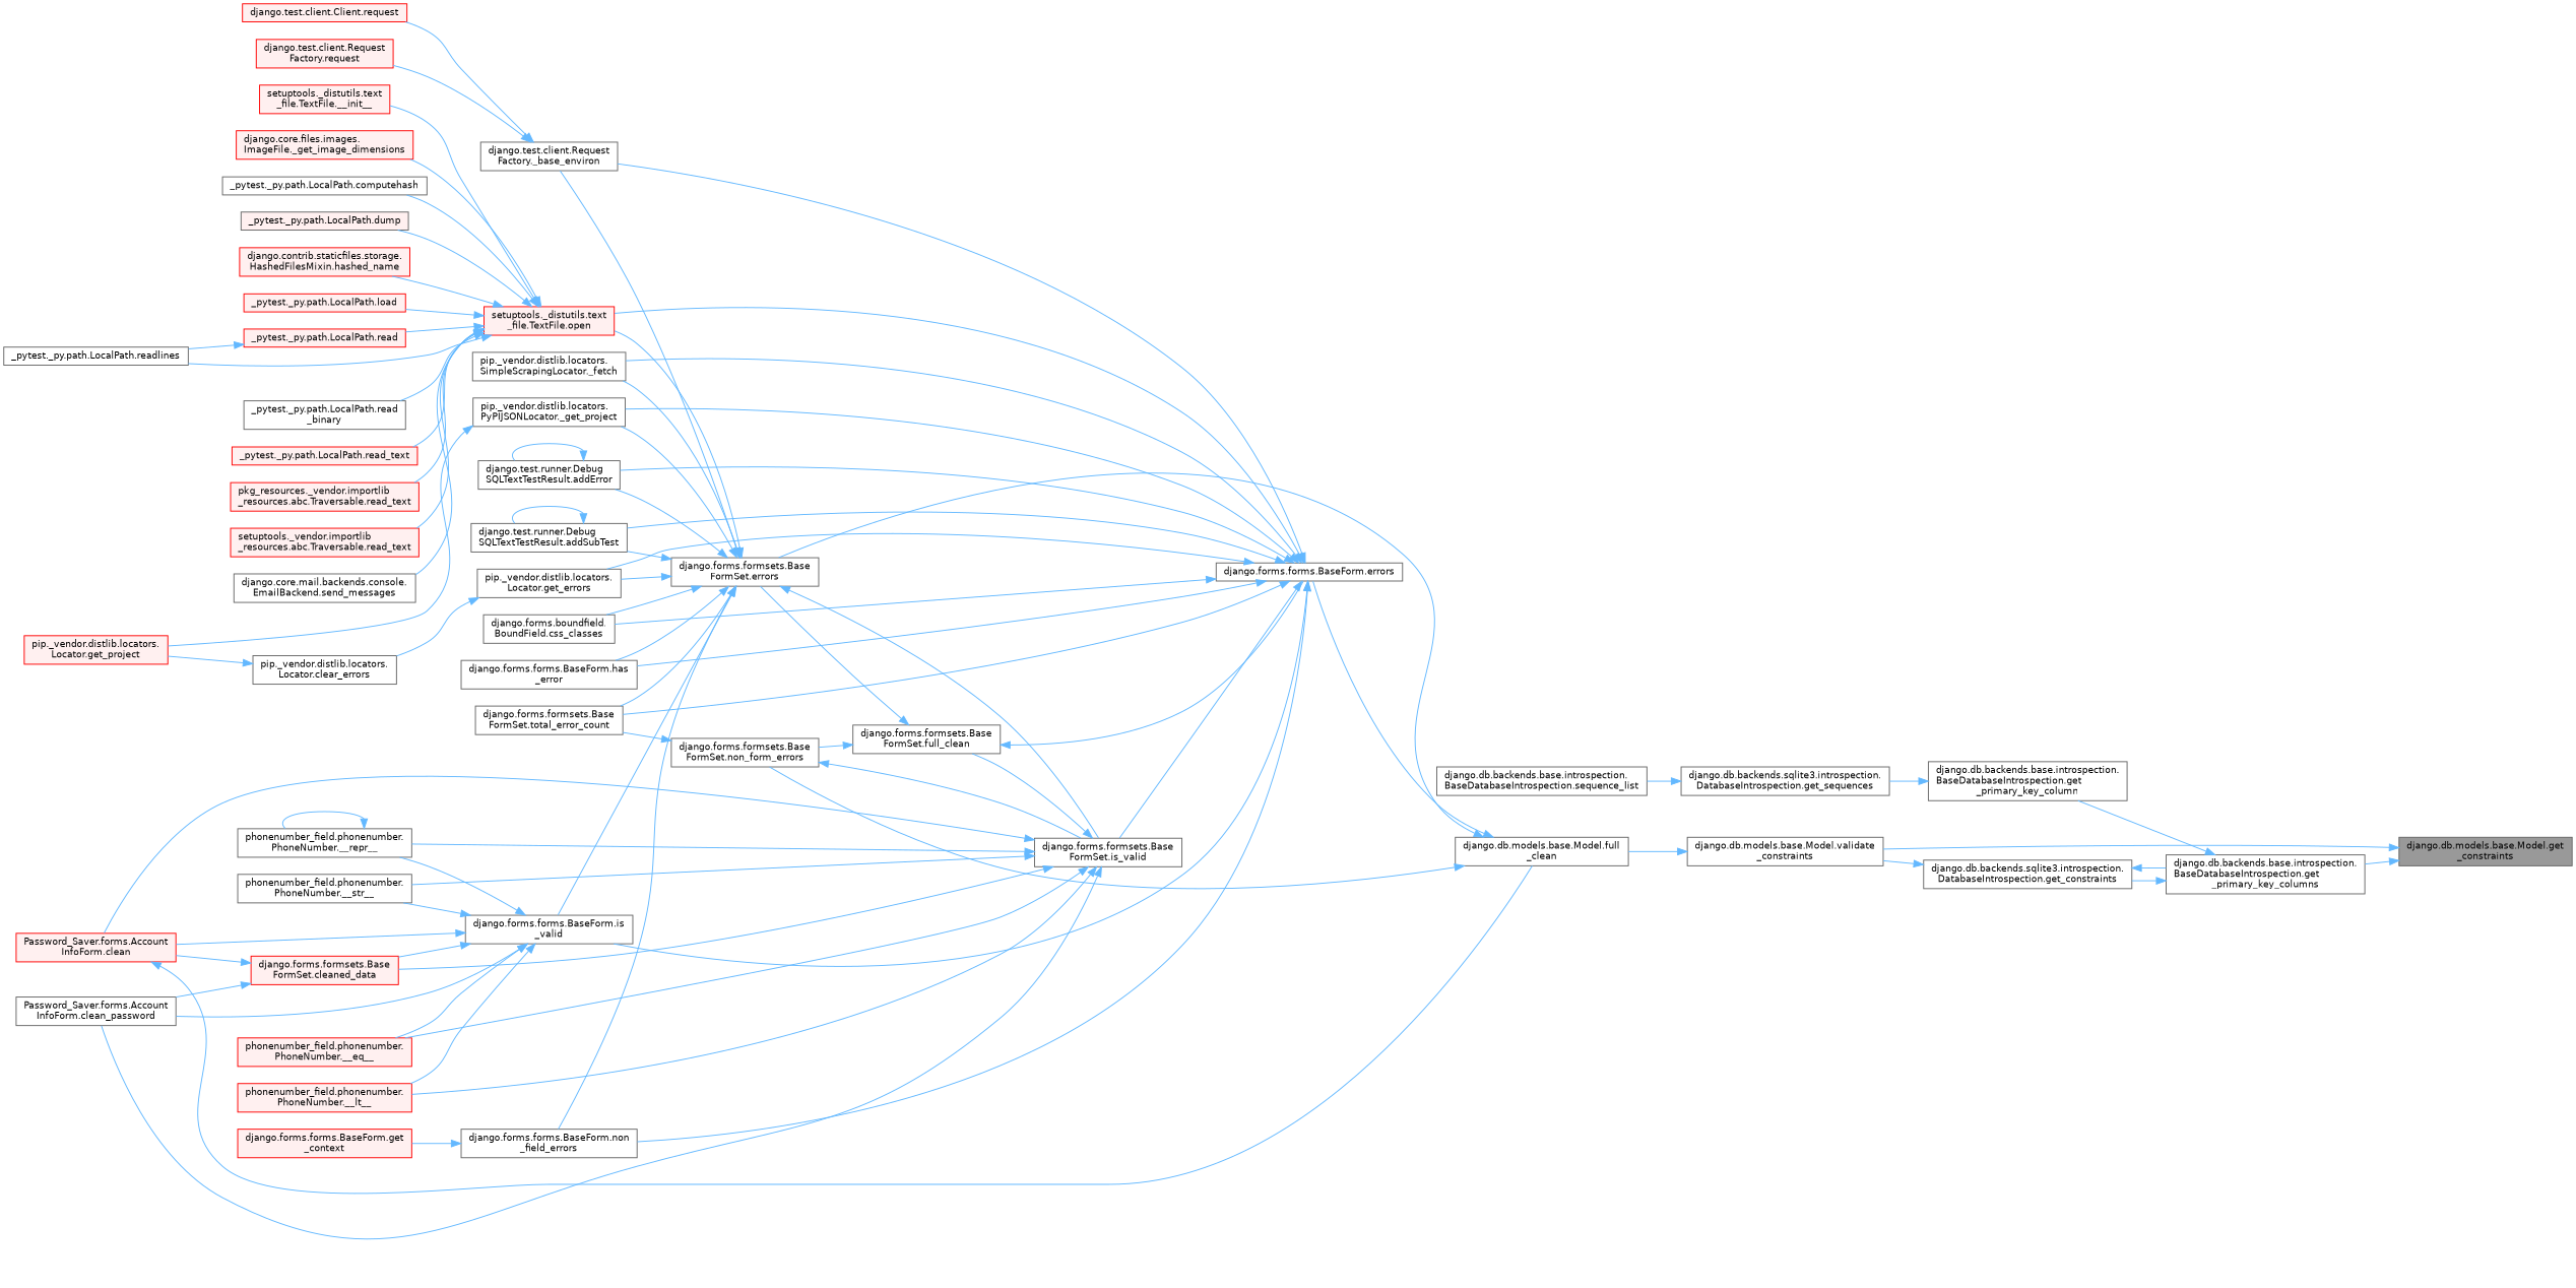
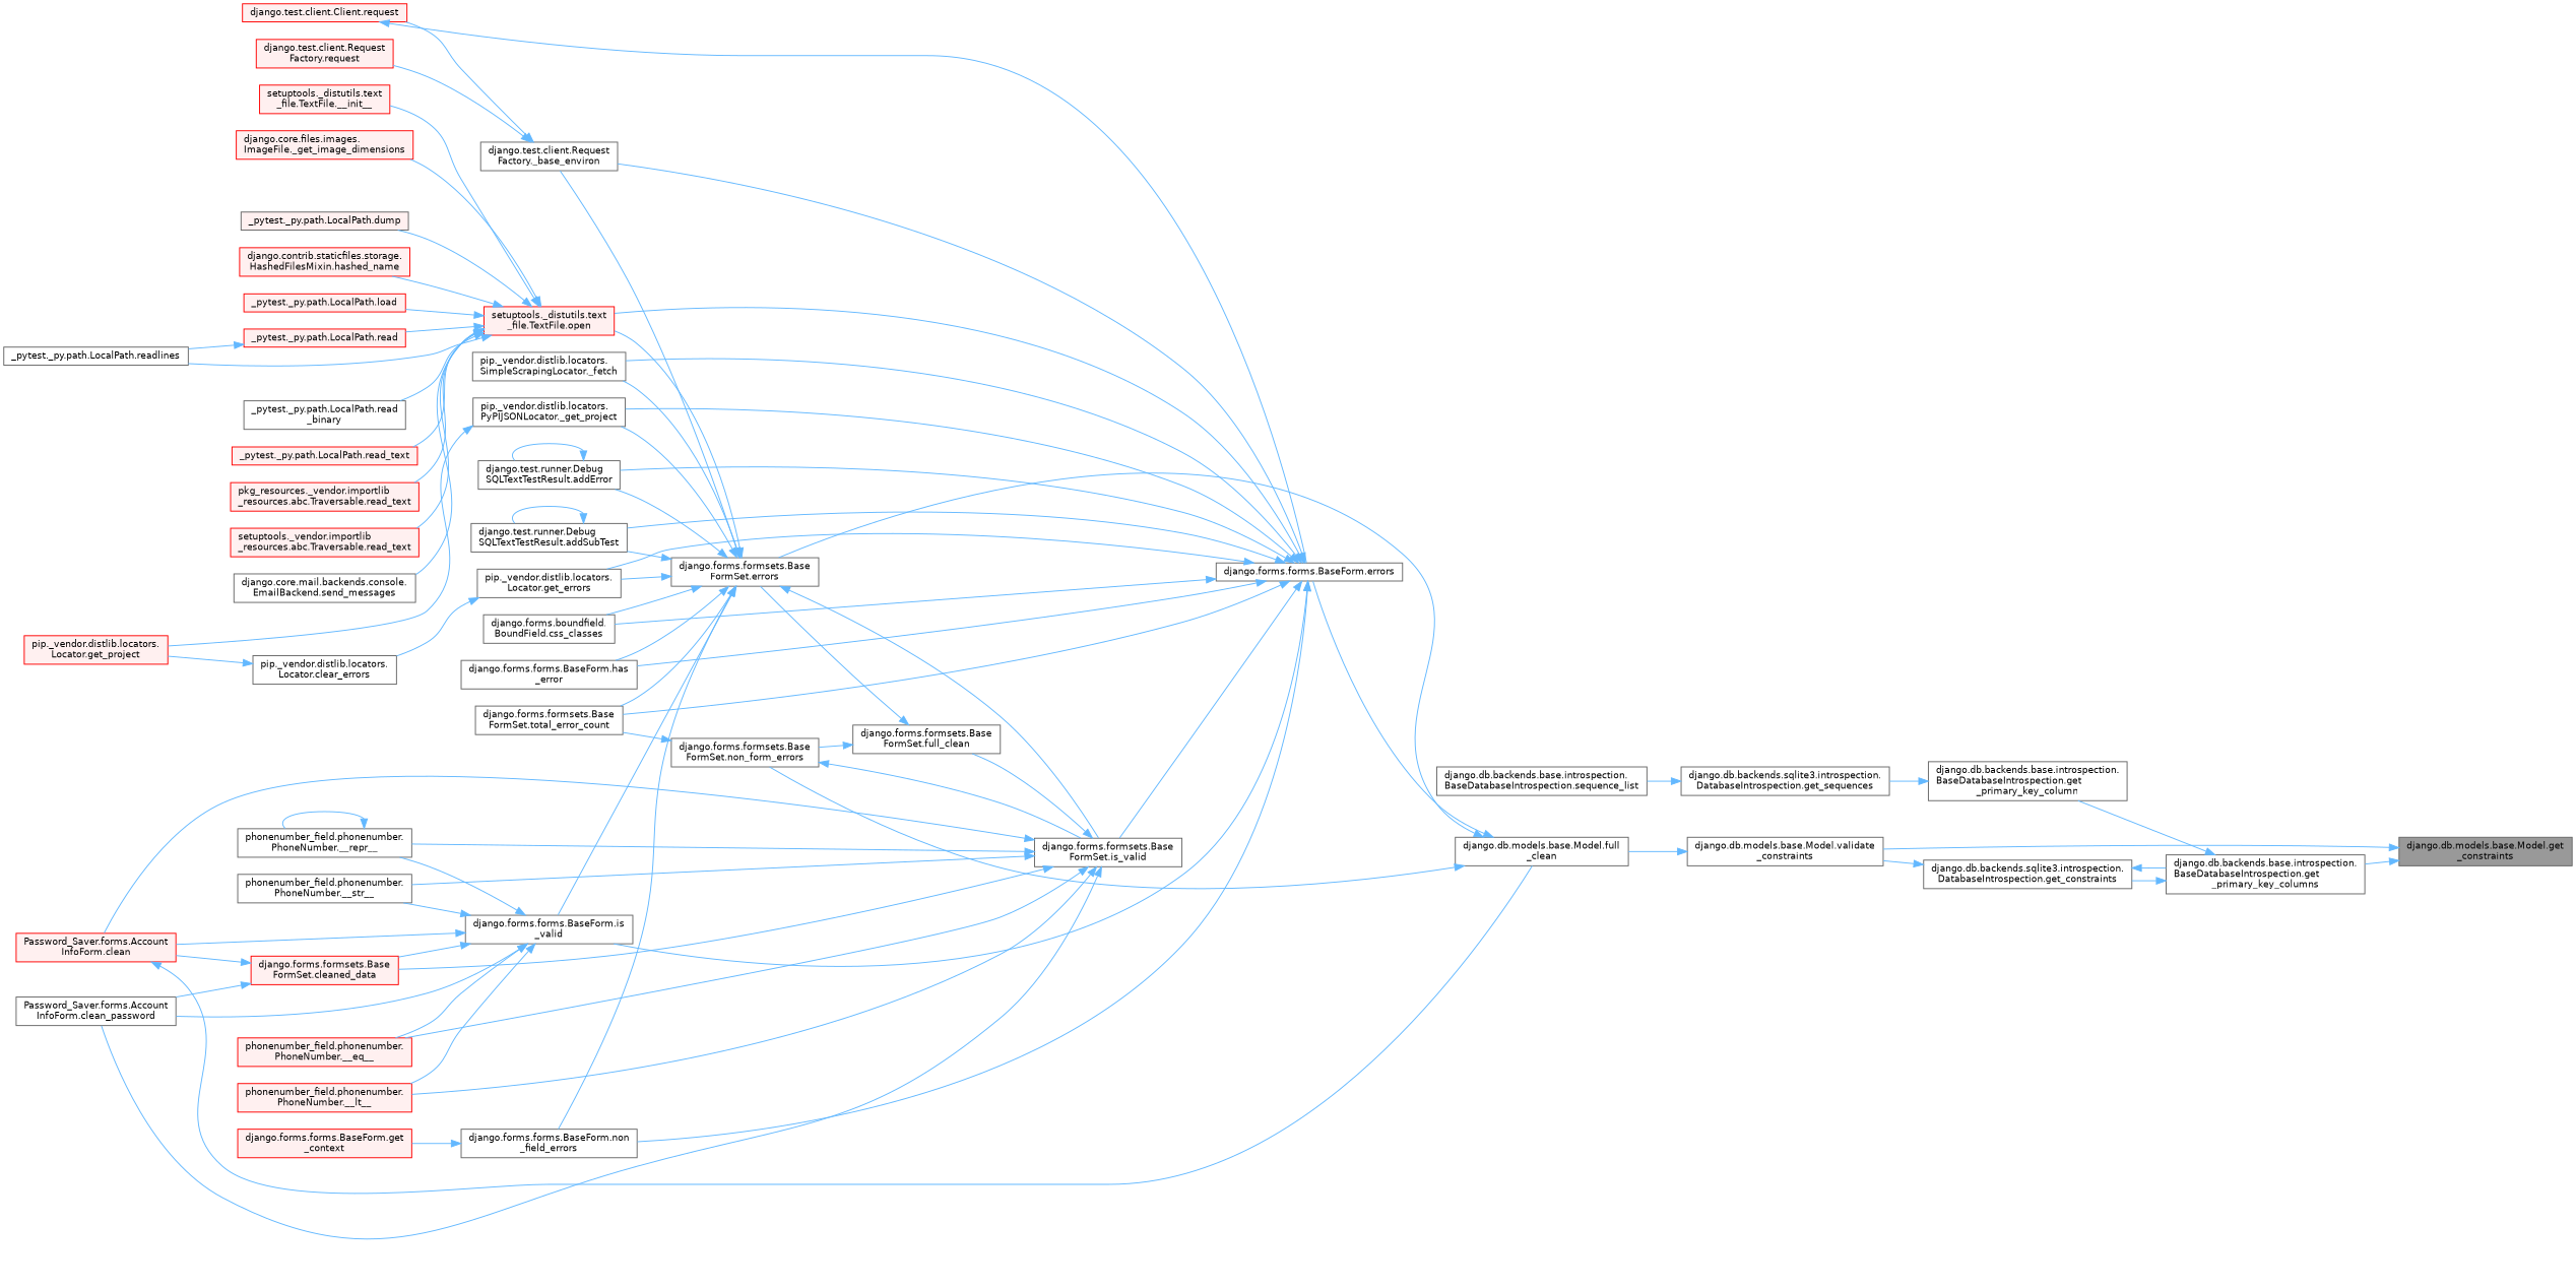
  digraph {
    rankdir=RL
    node [color=grey40 fillcolor=white fontname=Helvetica fontsize=10 shape=box style=filled]
    edge [color=steelblue1 dir=back fontname=Helvetica fontsize=10 labelfontname=Helvetica labelfontsize=10 style=solid]
    n1 [color=gray40 fillcolor=grey60 fontcolor=black height=0.2 label="django.db.models.base.Model.get\l_constraints" width=0.4]
    n2 [height=0.2 label="django.db.backends.base.introspection.\lBaseDatabaseIntrospection.get\l_primary_key_columns" width=0.4]
    n3 [height=0.2 label="django.db.models.base.Model.validate\l_constraints" width=0.4]
    n4 [height=0.2 label="django.db.backends.sqlite3.introspection.\lDatabaseIntrospection.get_constraints" width=0.4]
    n5 [height=0.2 label="django.db.backends.base.introspection.\lBaseDatabaseIntrospection.get\l_primary_key_column" width=0.4]
    n6 [height=0.2 label="django.db.models.base.Model.full\l_clean" width=0.4]
    n7 [height=0.2 label="django.db.backends.sqlite3.introspection.\lDatabaseIntrospection.get_sequences" width=0.4]
    n8 [height=0.2 label="django.forms.forms.BaseForm.errors" width=0.4]
    n9 [height=0.2 label="django.forms.formsets.Base\lFormSet.errors" width=0.4]
    n10 [height=0.2 label="django.forms.formsets.Base\lFormSet.non_form_errors" width=0.4]
    n11 [height=0.2 label="django.test.client.Request\lFactory._base_environ" width=0.4]
    n12 [height=0.2 label="pip._vendor.distlib.locators.\lSimpleScrapingLocator._fetch" width=0.4]
    n13 [height=0.2 label="pip._vendor.distlib.locators.\lPyPIJSONLocator._get_project" width=0.4]
    n14 [height=0.2 label="django.test.runner.Debug\lSQLTextTestResult.addError" width=0.4]
    n15 [height=0.2 label="django.test.runner.Debug\lSQLTextTestResult.addSubTest" width=0.4]
    n16 [height=0.2 label="django.forms.boundfield.\lBoundField.css_classes" width=0.4]
    n17 [height=0.2 label="pip._vendor.distlib.locators.\lLocator.get_errors" width=0.4]
    n18 [height=0.2 label="django.forms.forms.BaseForm.has\l_error" width=0.4]
    n19 [height=0.2 label="django.forms.forms.BaseForm.is\l_valid" width=0.4]
    n20 [height=0.2 label="django.forms.formsets.Base\lFormSet.is_valid" width=0.4]
    n21 [height=0.2 label="django.forms.forms.BaseForm.non\l_field_errors" width=0.4]
    n22 [color=red fillcolor="#FFF0F0" height=0.2 label="setuptools._distutils.text\l_file.TextFile.open" width=0.4]
    n23 [height=0.2 label="django.forms.formsets.Base\lFormSet.total_error_count" width=0.4]
    n24 [color=red fillcolor="#FFF0F0" height=0.2 label="django.test.client.Client.request" width=0.4]
    n25 [color=red fillcolor="#FFF0F0" height=0.2 label="django.test.client.Request\lFactory.request" width=0.4]
    n26 [color=red fillcolor="#FFF0F0" height=0.2 label="pip._vendor.distlib.locators.\lLocator.get_project" width=0.4]
    n27 [height=0.2 label="pip._vendor.distlib.locators.\lLocator.clear_errors" width=0.4]
    n28 [color=red fillcolor="#FFF0F0" height=0.2 label="phonenumber_field.phonenumber.\lPhoneNumber.__eq__" width=0.4]
    n29 [color=red fillcolor="#FFF0F0" height=0.2 label="phonenumber_field.phonenumber.\lPhoneNumber.__lt__" width=0.4]
    n30 [height=0.2 label="phonenumber_field.phonenumber.\lPhoneNumber.__repr__" width=0.4]
    n31 [height=0.2 label="phonenumber_field.phonenumber.\lPhoneNumber.__str__" width=0.4]
    n32 [color=red fillcolor="#FFF0F0" height=0.2 label="Password_Saver.forms.Account\lInfoForm.clean" width=0.4]
    n33 [height=0.2 label="Password_Saver.forms.Account\lInfoForm.clean_password" width=0.4]
    n34 [color=red fillcolor="#FFF0F0" height=0.2 label="django.forms.formsets.Base\lFormSet.cleaned_data" width=0.4]
    n35 [height=0.2 label="django.forms.formsets.Base\lFormSet.full_clean" width=0.4]
    n36 [color=red fillcolor="#FFF0F0" height=0.2 label="django.forms.forms.BaseForm.get\l_context" width=0.4]
    n37 [color=red fillcolor="#FFF0F0" height=0.2 label="setuptools._distutils.text\l_file.TextFile.__init__" width=0.4]
    n38 [color=red fillcolor="#FFF0F0" height=0.2 label="django.core.files.images.\lImageFile._get_image_dimensions" width=0.4]
-   n39 [height=0.2 label="_pytest._py.path.LocalPath.computehash" width=0.4]
    n40 [fillcolor="#FFF0F0" height=0.2 label="_pytest._py.path.LocalPath.dump" width=0.4]
    n41 [color=red fillcolor="#FFF0F0" height=0.2 label="django.contrib.staticfiles.storage.\lHashedFilesMixin.hashed_name" width=0.4]
    n42 [color=red fillcolor="#FFF0F0" height=0.2 label="_pytest._py.path.LocalPath.load" width=0.4]
    n43 [color=red fillcolor="#FFF0F0" height=0.2 label="_pytest._py.path.LocalPath.read" width=0.4]
    n44 [height=0.2 label="_pytest._py.path.LocalPath.readlines" width=0.4]
    n45 [height=0.2 label="_pytest._py.path.LocalPath.read\l_binary" width=0.4]
    n46 [color=red fillcolor="#FFF0F0" height=0.2 label="_pytest._py.path.LocalPath.read_text" width=0.4]
    n47 [color=red fillcolor="#FFF0F0" height=0.2 label="pkg_resources._vendor.importlib\l_resources.abc.Traversable.read_text" width=0.4]
    n48 [color=red fillcolor="#FFF0F0" height=0.2 label="setuptools._vendor.importlib\l_resources.abc.Traversable.read_text" width=0.4]
    n49 [height=0.2 label="django.core.mail.backends.console.\lEmailBackend.send_messages" width=0.4]
    n50 [height=0.2 label="django.db.backends.base.introspection.\lBaseDatabaseIntrospection.sequence_list" width=0.4]
    n1 -> n2
    n1 -> n3
    n2 -> n4
    n2 -> n5
    n3 -> n6
    n4 -> n2
    n4 -> n3
    n5 -> n7
    n6 -> n8
    n6 -> n9
    n6 -> n10
    n7 -> n50
    n8 -> n11
    n8 -> n12
    n8 -> n13
    n8 -> n14
    n8 -> n15
    n8 -> n16
    n8 -> n17
    n8 -> n18
    n8 -> n19
    n8 -> n20
    n8 -> n21
    n8 -> n22
    n8 -> n23
    n9 -> n11
    n9 -> n12
    n9 -> n13
    n9 -> n14
    n9 -> n15
    n9 -> n16
    n9 -> n17
    n9 -> n18
    n9 -> n19
    n9 -> n20
    n9 -> n21
    n9 -> n22
    n9 -> n23
    n10 -> n20
    n10 -> n23
    n11 -> n24
    n11 -> n25
    n13 -> n26
    n14 -> n14
    n15 -> n15
    n17 -> n27
    n19 -> n28
    n19 -> n29
    n19 -> n30
    n19 -> n31
    n19 -> n32
    n19 -> n33
    n19 -> n34
    n20 -> n28
    n20 -> n29
    n20 -> n30
    n20 -> n31
    n20 -> n32
    n20 -> n33
    n20 -> n34
    n20 -> n35
    n21 -> n36
    n22 -> n37
    n22 -> n38
-   n22 -> n39
    n22 -> n40
    n22 -> n41
    n22 -> n42
    n22 -> n43
    n22 -> n44
    n22 -> n45
    n22 -> n46
    n22 -> n47
    n22 -> n48
    n22 -> n49
    n27 -> n26
    n30 -> n30
    n32 -> n6
    n34 -> n32
    n34 -> n33
-   n35 -> n8
+   n24 -> n8
    n35 -> n9
    n35 -> n10
    n43 -> n44
  }
